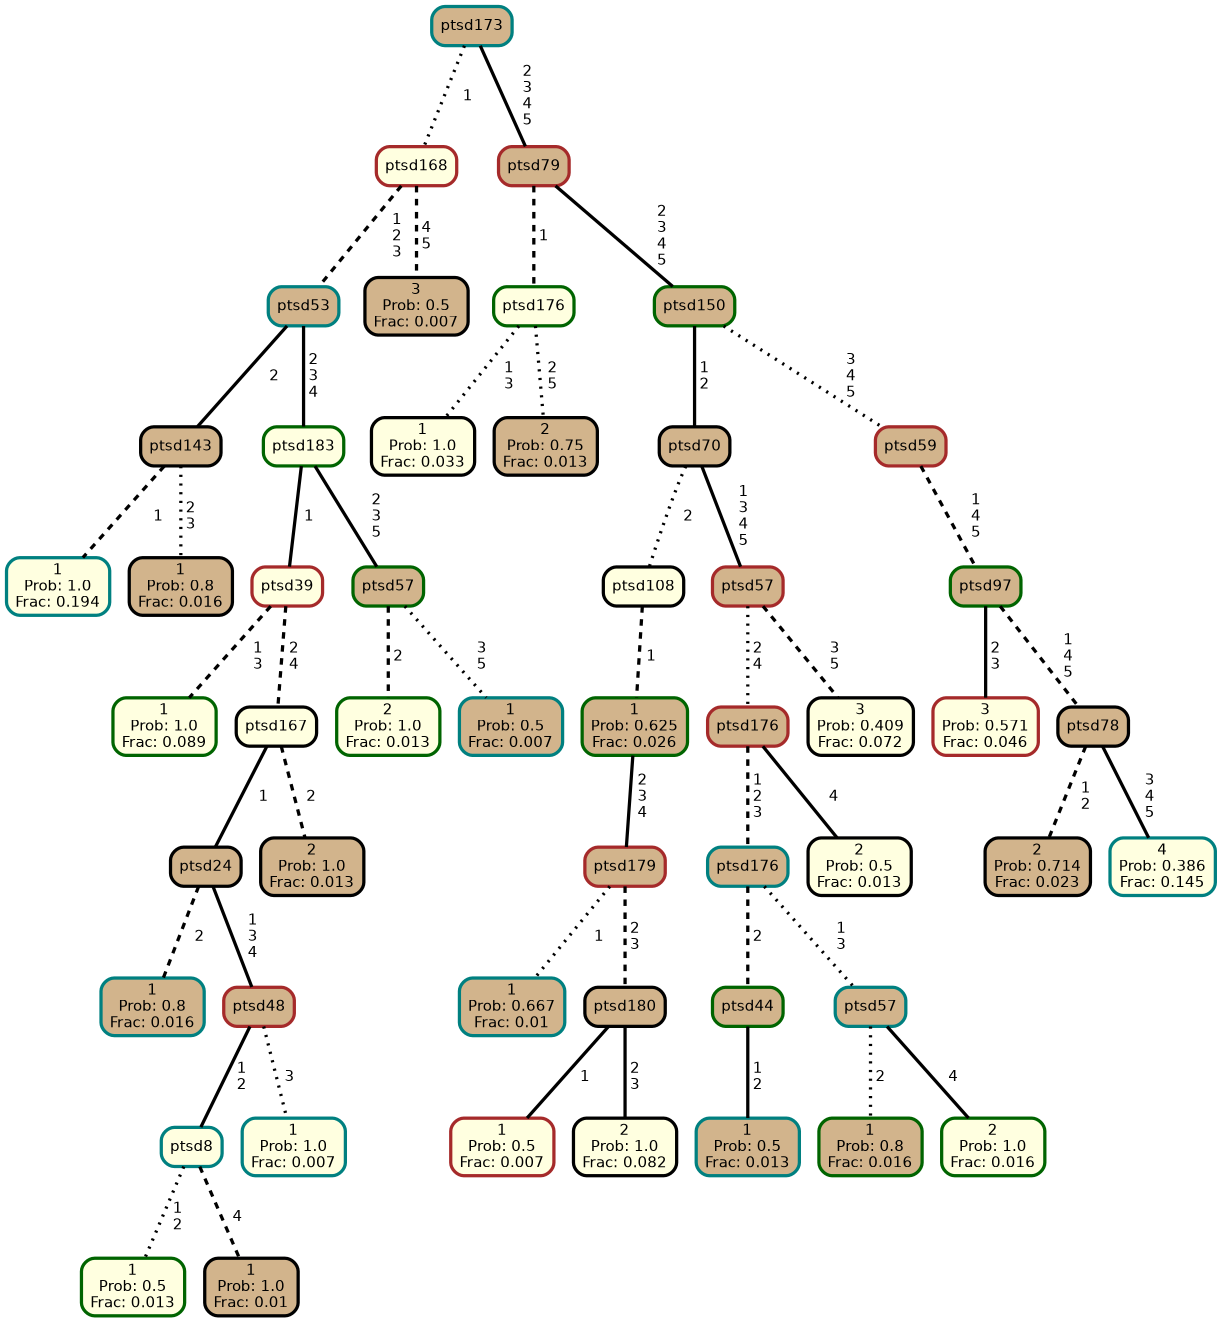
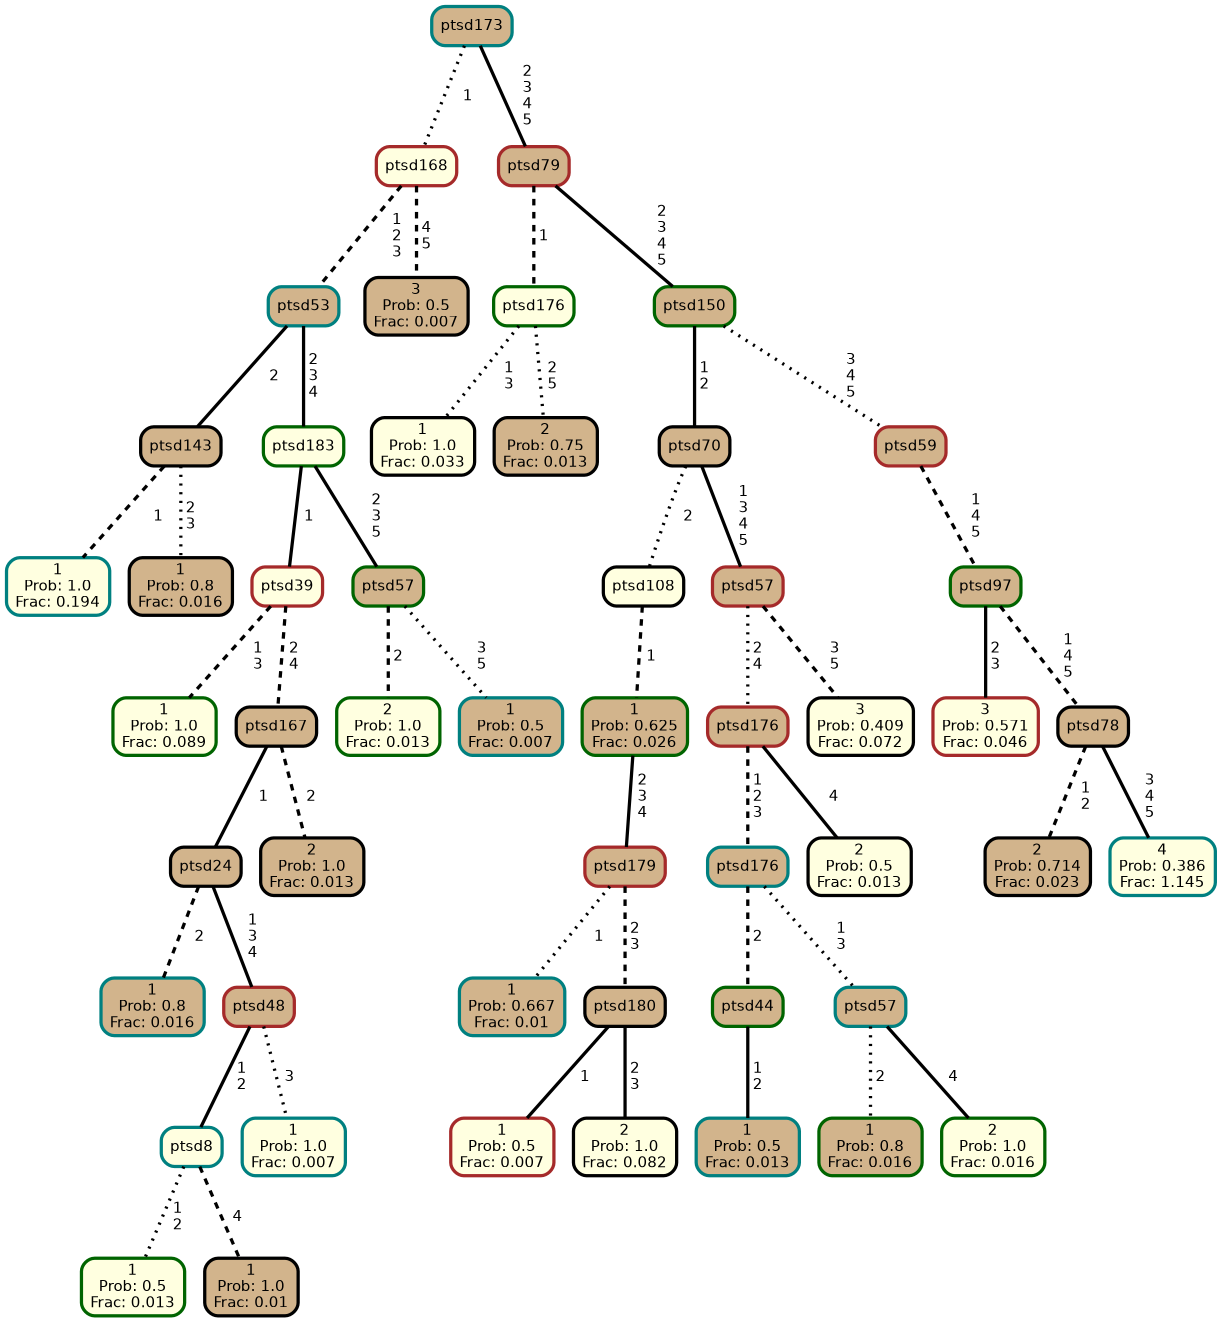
  graph {
    ranksep="0 equally"
    splines=straight
    node [color=black fillcolor=tan fontcolor=black fontname=helvetica penwidth=3 shape=box style="filled, rounded"]
    edge [color=black fontname=helvetica penwidth=3 style=bold]
    n1 [color=teal fillcolor=lightyellow label="1\nProb: 1.0\nFrac: 0.194"]
    n2 [label=ptsd143]
    n3 [label="1\nProb: 0.8\nFrac: 0.016"]
    n4 [color=teal label=ptsd53]
    n5 [color=darkgreen fillcolor=lightyellow label=ptsd183]
    n6 [color=brown fillcolor=lightyellow label=ptsd39]
    n7 [color=darkgreen label=ptsd57]
    n8 [color=darkgreen fillcolor=lightyellow label="1\nProb: 1.0\nFrac: 0.089"]
-   n9 [fillcolor=lightyellow label=ptsd167]
+   n9 [label=ptsd167]
    n10 [label=ptsd24]
    n11 [label="2\nProb: 1.0\nFrac: 0.013"]
    n12 [color=teal label="1\nProb: 0.8\nFrac: 0.016"]
    n13 [color=brown label=ptsd48]
    n14 [color=teal fillcolor=lightyellow label=ptsd8]
    n15 [color=teal fillcolor=lightyellow label="1\nProb: 1.0\nFrac: 0.007"]
    n16 [color=darkgreen fillcolor=lightyellow label="1\nProb: 0.5\nFrac: 0.013"]
    n17 [label="1\nProb: 1.0\nFrac: 0.01"]
    n18 [color=darkgreen fillcolor=lightyellow label="2\nProb: 1.0\nFrac: 0.013"]
    n19 [color=teal label="1\nProb: 0.5\nFrac: 0.007"]
    n20 [color=brown fillcolor=lightyellow label=ptsd168]
    n21 [label="3\nProb: 0.5\nFrac: 0.007"]
    n22 [color=teal label=ptsd173]
    n23 [color=brown label=ptsd79]
    n24 [color=darkgreen fillcolor=lightyellow label=ptsd176]
    n25 [color=darkgreen label=ptsd150]
    n26 [fillcolor=lightyellow label="1\nProb: 1.0\nFrac: 0.033"]
    n27 [label="2\nProb: 0.75\nFrac: 0.013"]
    n28 [label=ptsd70]
    n29 [color=brown label=ptsd59]
    n30 [color=darkgreen label="1\nProb: 0.625\nFrac: 0.026"]
    n31 [color=brown label=ptsd179]
    n32 [fillcolor=lightyellow label=ptsd108]
    n33 [color=teal label="1\nProb: 0.667\nFrac: 0.01"]
    n34 [label=ptsd180]
    n35 [color=brown fillcolor=lightyellow label="1\nProb: 0.5\nFrac: 0.007"]
    n36 [fillcolor=lightyellow label="2\nProb: 1.0\nFrac: 0.082"]
    n37 [color=brown label=ptsd57]
    n38 [color=brown label=ptsd176]
    n39 [fillcolor=lightyellow label="3\nProb: 0.409\nFrac: 0.072"]
    n40 [color=teal label="1\nProb: 0.5\nFrac: 0.013"]
    n41 [color=darkgreen label=ptsd44]
    n42 [color=teal label=ptsd176]
    n43 [color=teal label=ptsd57]
    n44 [color=darkgreen label="1\nProb: 0.8\nFrac: 0.016"]
    n45 [color=darkgreen fillcolor=lightyellow label="2\nProb: 1.0\nFrac: 0.016"]
    n46 [fillcolor=lightyellow label="2\nProb: 0.5\nFrac: 0.013"]
    n47 [color=darkgreen label=ptsd97]
    n48 [color=brown fillcolor=lightyellow label="3\nProb: 0.571\nFrac: 0.046"]
    n49 [label=ptsd78]
    n50 [label="2\nProb: 0.714\nFrac: 0.023"]
-   n51 [color=teal fillcolor=lightyellow label="4\nProb: 0.386\nFrac: 0.145"]
+   n51 [color=teal fillcolor=lightyellow label="4\nProb: 0.386\nFrac: 1.145"]
    subgraph sub_1 {
      rank=same
    }
    n2 -- n1 [label=" 1" style=dashed]
    n2 -- n3 [label=" 2\n 3" style=dotted]
    n4 -- n2 [label=" 2"]
    n4 -- n5 [label=" 2\n 3\n 4"]
    n5 -- n6 [label=" 1"]
    n5 -- n7 [label=" 2\n 3\n 5"]
    n6 -- n8 [label=" 1\n 3" style=dashed]
    n6 -- n9 [label=" 2\n 4" style=dashed]
    n7 -- n18 [label=" 2" style=dashed]
    n7 -- n19 [label=" 3\n 5" style=dotted]
    n9 -- n10 [label=" 1"]
    n9 -- n11 [label=" 2" style=dashed]
    n10 -- n12 [label=" 2" style=dashed]
    n10 -- n13 [label=" 1\n 3\n 4"]
    n13 -- n14 [label=" 1\n 2"]
    n13 -- n15 [label=" 3" style=dotted]
    n14 -- n16 [label=" 1\n 2" style=dotted]
    n14 -- n17 [label=" 4" style=dashed]
    n20 -- n4 [label=" 1\n 2\n 3" style=dashed]
    n20 -- n21 [label=" 4\n 5" style=dashed]
    n22 -- n20 [label=" 1" style=dotted]
    n22 -- n23 [label=" 2\n 3\n 4\n 5"]
    n23 -- n24 [label=" 1" style=dashed]
    n23 -- n25 [label=" 2\n 3\n 4\n 5"]
    n24 -- n26 [label=" 1\n 3" style=dotted]
    n24 -- n27 [label=" 2\n 5" style=dotted]
    n25 -- n28 [label=" 1\n 2"]
    n25 -- n29 [label=" 3\n 4\n 5" style=dotted]
    n28 -- n32 [label=" 2" style=dotted]
    n28 -- n37 [label=" 1\n 3\n 4\n 5"]
    n29 -- n47 [label=" 1\n 4\n 5" style=dashed]
    n30 -- n31 [label=" 2\n 3\n 4"]
    n31 -- n33 [label=" 1" style=dotted]
    n31 -- n34 [label=" 2\n 3" style=dashed]
    n32 -- n30 [label=" 1" style=dashed]
    n34 -- n35 [label=" 1"]
    n34 -- n36 [label=" 2\n 3"]
    n37 -- n38 [label=" 2\n 4" style=dotted]
    n37 -- n39 [label=" 3\n 5" style=dashed]
    n38 -- n42 [label=" 1\n 2\n 3" style=dashed]
    n38 -- n46 [label=" 4"]
    n41 -- n40 [label=" 1\n 2"]
    n42 -- n41 [label=" 2" style=dashed]
    n42 -- n43 [label=" 1\n 3" style=dotted]
    n43 -- n44 [label=" 2" style=dotted]
    n43 -- n45 [label=" 4"]
    n47 -- n48 [label=" 2\n 3"]
    n47 -- n49 [label=" 1\n 4\n 5" style=dashed]
    n49 -- n50 [label=" 1\n 2" style=dashed]
    n49 -- n51 [label=" 3\n 4\n 5"]
  }
